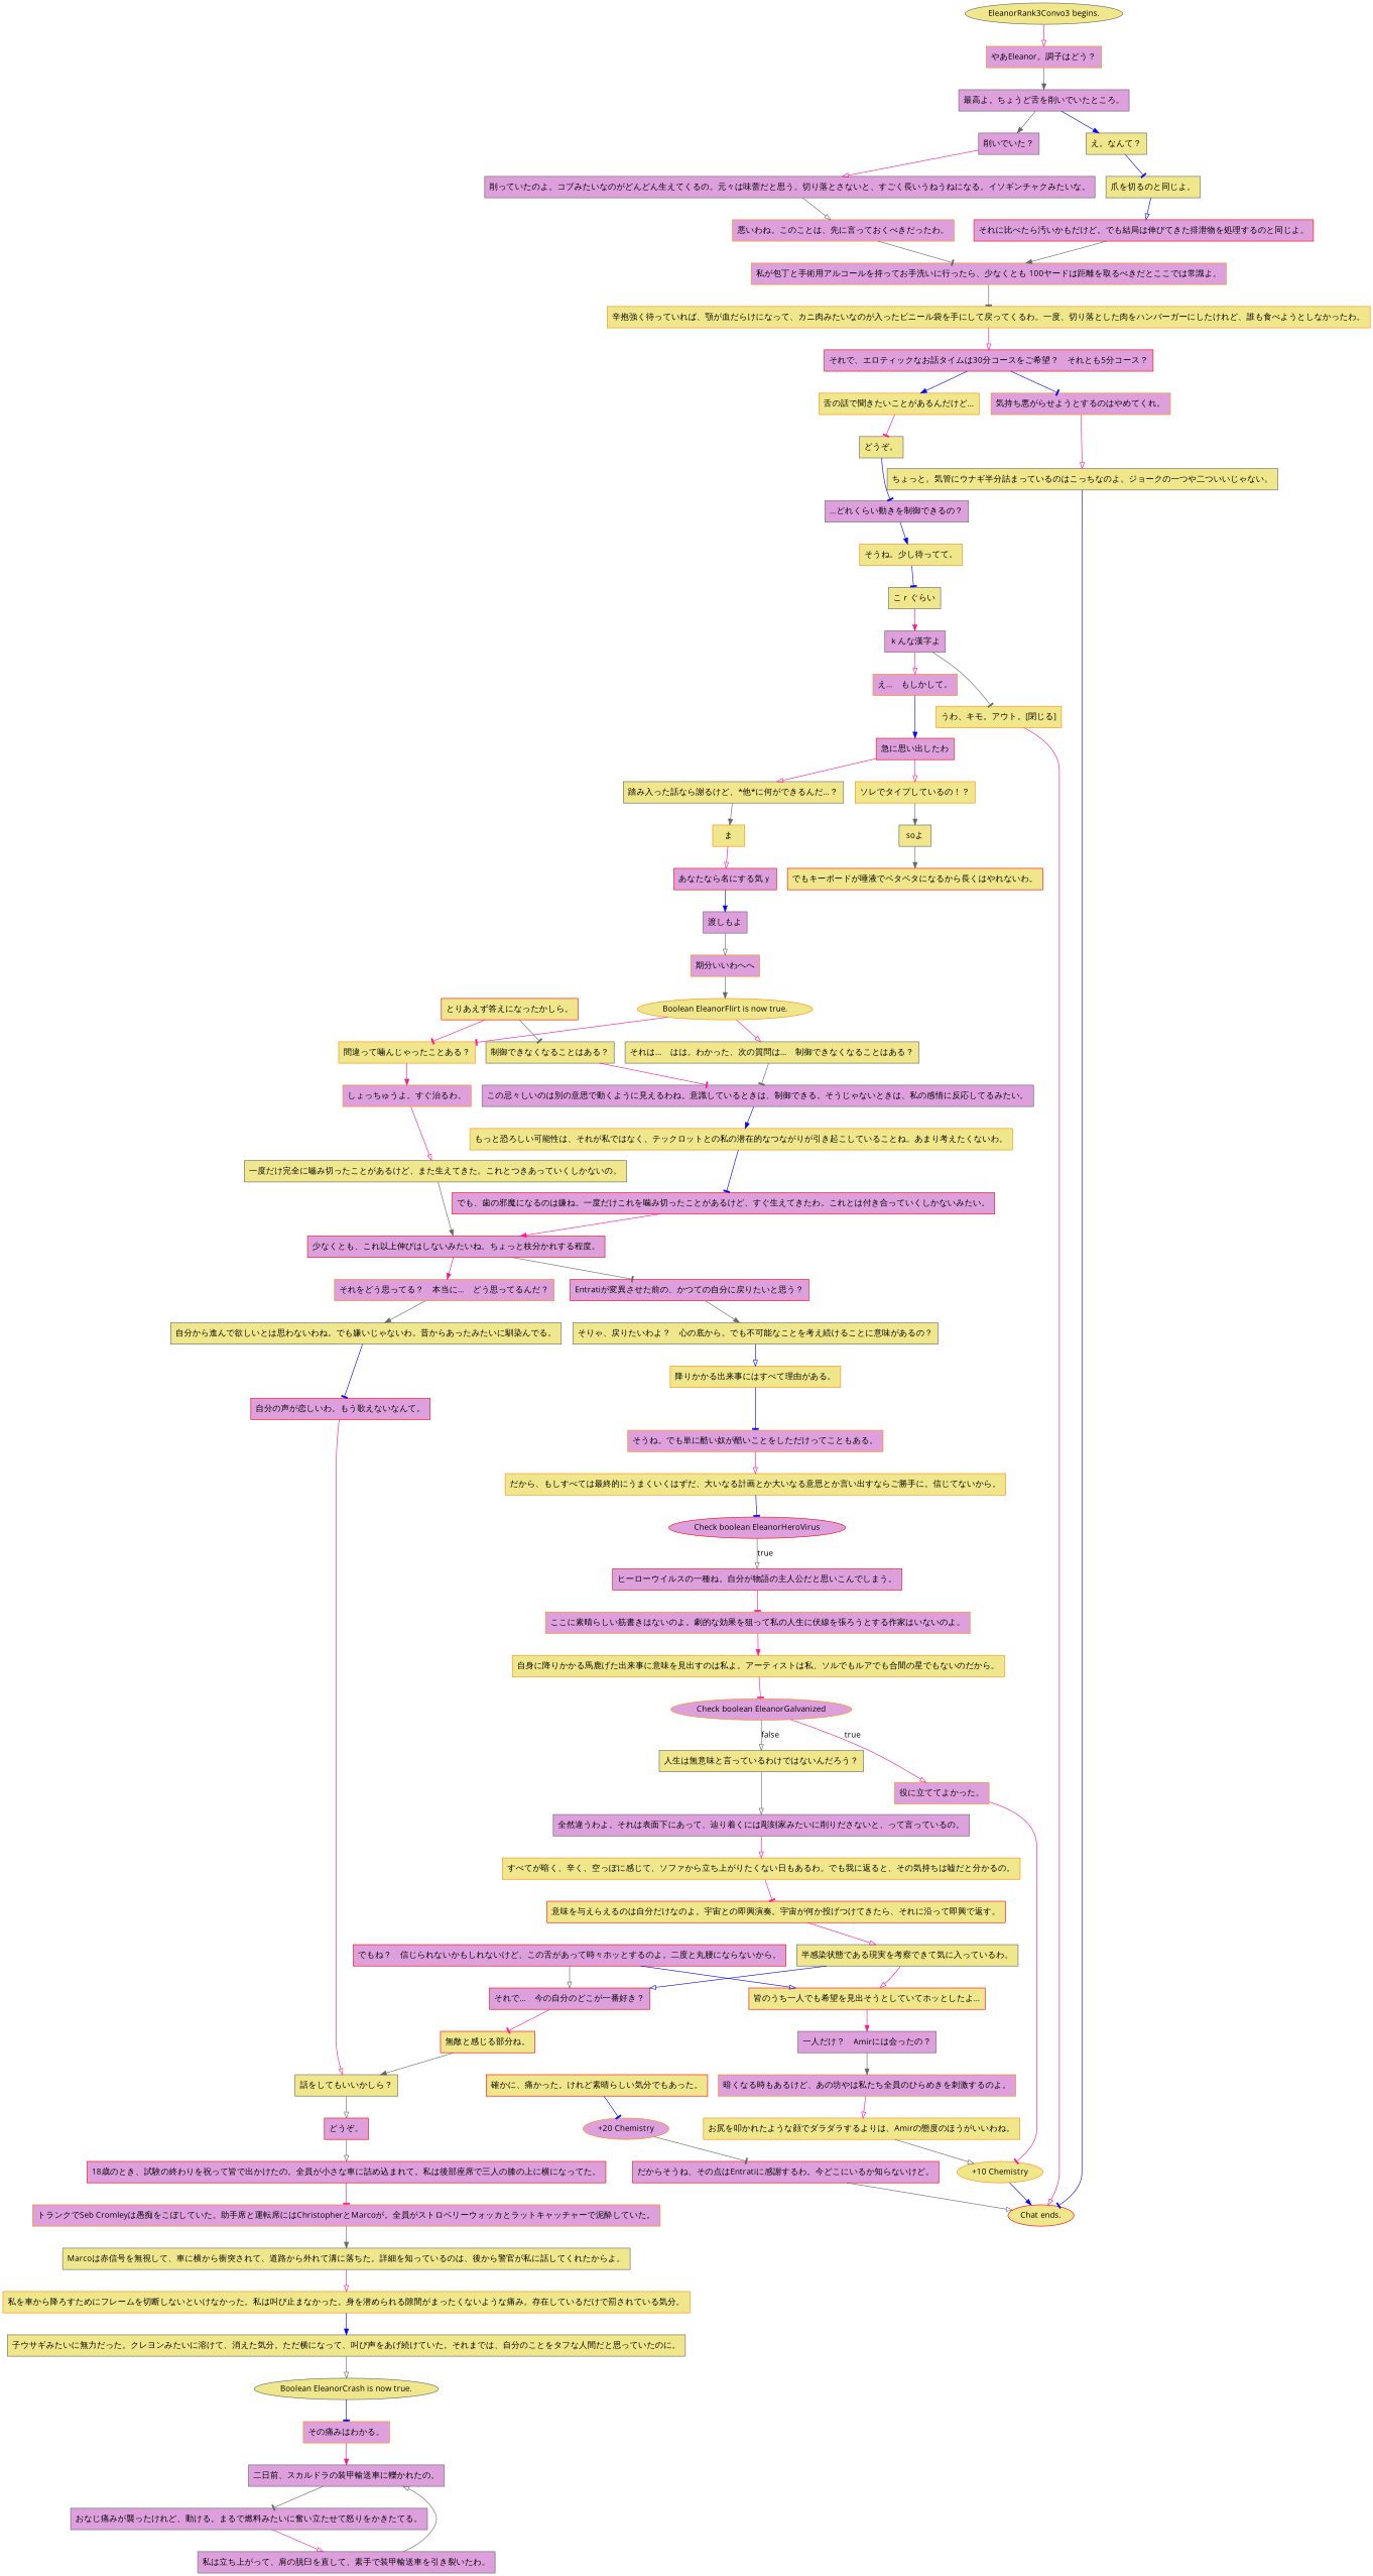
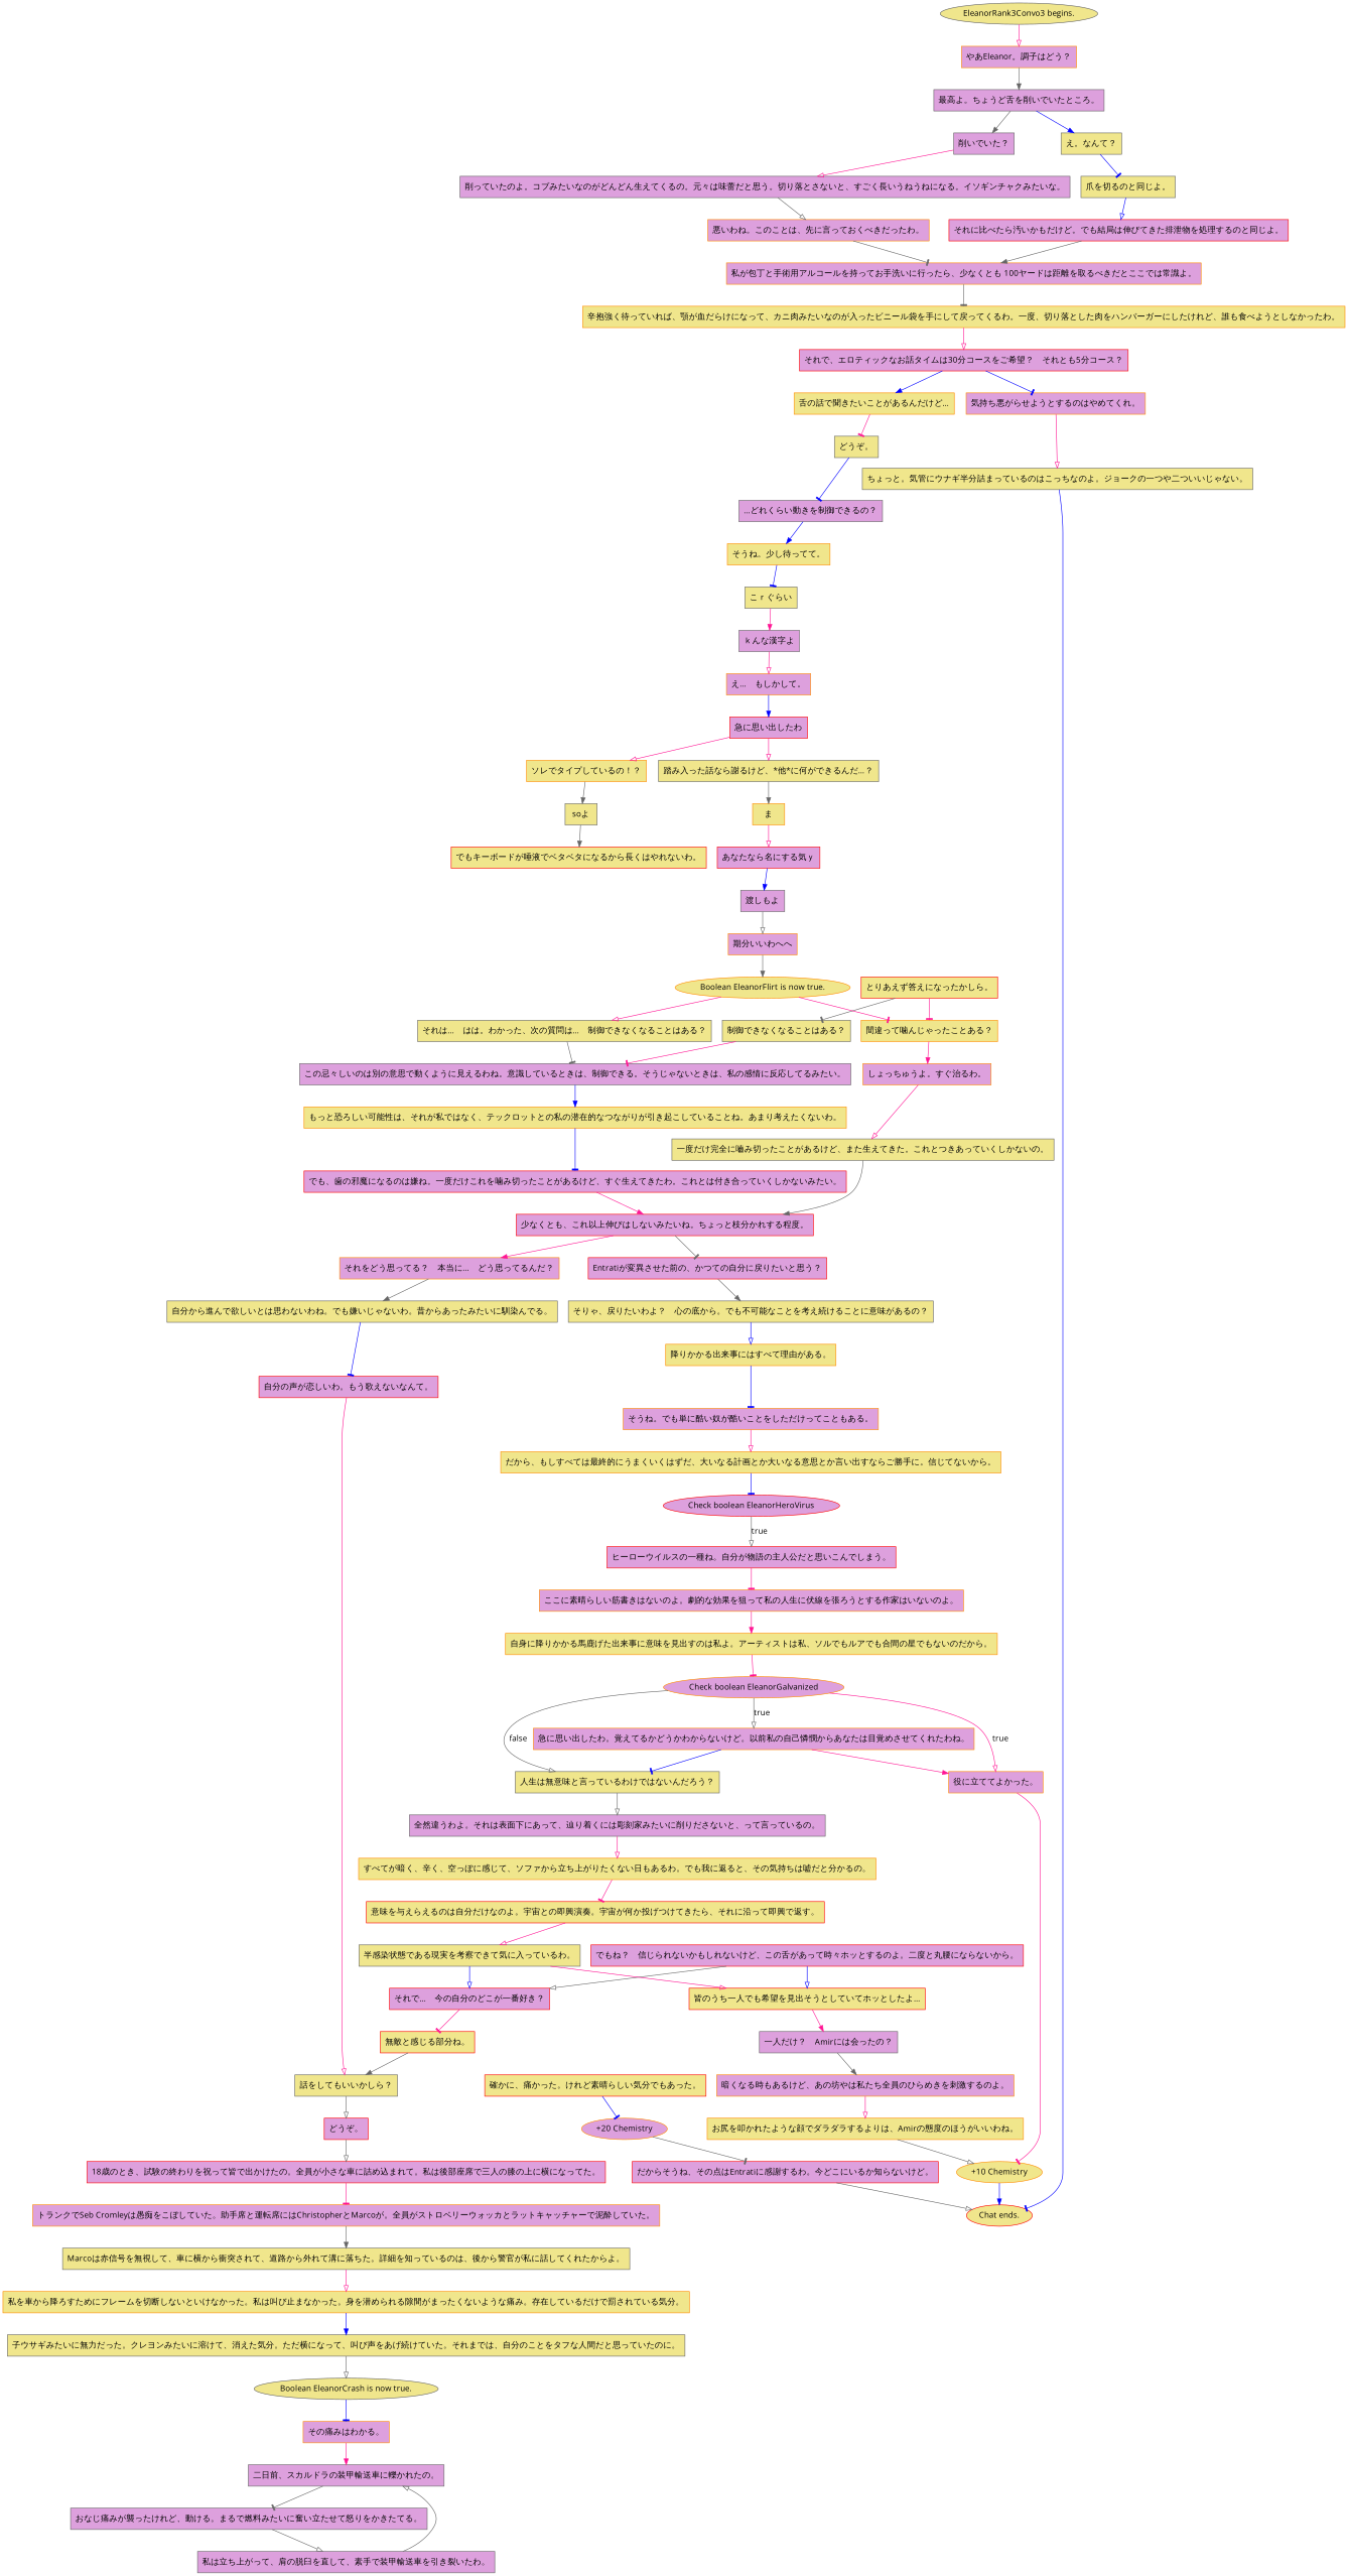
  digraph {
    fontname="Open Sans"
    node [color=darkorange fillcolor=plum fontname="Open Sans" style=filled shape=box]
    edge [arrowhead=onormal color=deeppink fontname="Open Sans"]
    "EleanorRank3Convo3 begins." [color=gray40 fillcolor=khaki shape=""]
    n2 [label="やあEleanor。調子はどう？"]
    n3 [color=gray40 label="最高よ。ちょうど舌を削いでいたところ。"]
    n4 [color=gray40 label="削いでいた？"]
    n5 [color=gray40 fillcolor=khaki label="え。なんて？"]
    n6 [color=gray40 label="削っていたのよ。コブみたいなのがどんどん生えてくるの。元々は味蕾だと思う。切り落とさないと、すごく長いうねうねになる。イソギンチャクみたいな。"]
    n7 [color=gray40 fillcolor=khaki label="爪を切るのと同じよ。"]
    n8 [label="悪いわね。このことは、先に言っておくべきだったわ。"]
    n9 [color=red label="それに比べたら汚いかもだけど。でも結局は伸びてきた排泄物を処理するのと同じよ。"]
    n10 [label="私が包丁と手術用アルコールを持ってお手洗いに行ったら、少なくとも 100ヤードは距離を取るべきだとここでは常識よ。"]
    n11 [fillcolor=khaki label="辛抱強く待っていれば、顎が血だらけになって、カニ肉みたいなのが入ったビニール袋を手にして戻ってくるわ。一度、切り落とした肉をハンバーガーにしたけれど、誰も食べようとしなかったわ。"]
    n12 [color=red label="それで、エロティックなお話タイムは30分コースをご希望？　それとも5分コース？"]
    n13 [label="気持ち悪がらせようとするのはやめてくれ。"]
    n14 [fillcolor=khaki label="舌の話で聞きたいことがあるんだけど…"]
    n15 [color=gray40 fillcolor=khaki label="ちょっと。気管にウナギ半分詰まっているのはこっちなのよ。ジョークの一つや二ついいじゃない。"]
    n16 [color=gray40 fillcolor=khaki label="どうぞ。"]
    "Chat ends." [color=red fillcolor=khaki shape=""]
    n18 [color=gray40 label="…どれくらい動きを制御できるの？"]
    n19 [fillcolor=khaki label="そうね。少し待ってて。"]
    n20 [color=gray40 fillcolor=khaki label="こｒぐらい"]
    n21 [color=gray40 label="ｋんな漢字よ"]
    n22 [label="え…　もしかして。"]
-   n23 [fillcolor=khaki label="うわ、キモ。アウト。[閉じる]"]
    n24 [color=red label="急に思い出したわ"]
    n25 [fillcolor=khaki label="ソレでタイプしているの！？"]
    n26 [color=gray40 fillcolor=khaki label="踏み入った話なら謝るけど、*他*に何ができるんだ…？"]
    n27 [color=gray40 fillcolor=khaki label="soよ"]
    n28 [fillcolor=khaki label="ま"]
    n29 [color=red fillcolor=khaki label="でもキーボードが唾液でベタベタになるから長くはやれないわ。"]
    n30 [color=red label="あなたなら名にする気ｙ"]
    n31 [color=gray40 label="渡しもよ"]
    n32 [color=red fillcolor=khaki label="とりあえず答えになったかしら。"]
    n33 [color=gray40 fillcolor=khaki label="制御できなくなることはある？"]
    n34 [fillcolor=khaki label="間違って噛んじゃったことある？"]
    n35 [label="期分いいわへへ"]
    n36 [color=gray40 label="この忌々しいのは別の意思で動くように見えるわね。意識しているときは、制御できる。そうじゃないときは、私の感情に反応してるみたい。"]
    n37 [label="しょっちゅうよ。すぐ治るわ。"]
    n38 [fillcolor=khaki label="Boolean EleanorFlirt is now true." shape=""]
    n39 [fillcolor=khaki label="もっと恐ろしい可能性は、それが私ではなく、テックロットとの私の潜在的なつながりが引き起こしていることね。あまり考えたくないわ。"]
    n40 [color=gray40 fillcolor=khaki label="一度だけ完全に嚙み切ったことがあるけど、また生えてきた。これとつきあっていくしかないの。"]
    n41 [color=gray40 fillcolor=khaki label="それは…　はは。わかった、次の質問は…　制御できなくなることはある？"]
    n42 [color=red label="でも、歯の邪魔になるのは嫌ね。一度だけこれを噛み切ったことがあるけど、すぐ生えてきたわ。これとは付き合っていくしかないみたい。"]
    n43 [color=red label="少なくとも、これ以上伸びはしないみたいね。ちょっと枝分かれする程度。"]
    n44 [color=red label="Entratiが変異させた前の、かつての自分に戻りたいと思う？"]
    n45 [label="それをどう思ってる？　本当に…　どう思ってるんだ？"]
    n46 [color=gray40 fillcolor=khaki label="そりゃ、戻りたいわよ？　心の底から。でも不可能なことを考え続けることに意味があるの？"]
    n47 [color=gray40 fillcolor=khaki label="自分から進んで欲しいとは思わないわね。でも嫌いじゃないわ。昔からあったみたいに馴染んでる。"]
    n48 [fillcolor=khaki label="降りかかる出来事にはすべて理由がある。"]
    n49 [color=red label="自分の声が恋しいわ。もう歌えないなんて。"]
    n50 [label="そうね。でも単に酷い奴が酷いことをしただけってこともある。"]
    n51 [color=gray40 fillcolor=khaki label="話をしてもいいかしら？"]
    n52 [fillcolor=khaki label="だから、もしすべては最終的にうまくいくはずだ、大いなる計画とか大いなる意思とか言い出すならご勝手に。信じてないから。"]
    n53 [color=red label="でもね？　信じられないかもしれないけど、この舌があって時々ホッとするのよ。二度と丸腰にならないから。"]
    n54 [color=red label="それで…　今の自分のどこが一番好き？"]
    n55 [color=red fillcolor=khaki label="皆のうち一人でも希望を見出そうとしていてホッとしたよ…"]
    n56 [color=red label="Check boolean EleanorHeroVirus" shape=""]
    n57 [color=red fillcolor=khaki label="無敵と感じる部分ね。"]
    n58 [color=gray40 label="一人だけ？　Amirには会ったの？"]
    n59 [color=red label="ヒーローウイルスの一種ね。自分が物語の主人公だと思いこんでしまう。"]
    n60 [label="暗くなる時もあるけど、あの坊やは私たち全員のひらめきを刺激するのよ。"]
    n61 [label="ここに素晴らしい筋書きはないのよ。劇的な効果を狙って私の人生に伏線を張ろうとする作家はいないのよ。"]
    n62 [fillcolor=khaki label="自身に降りかかる馬鹿げた出来事に意味を見出すのは私よ。アーティストは私、ソルでもルアでも合間の星でもないのだから。"]
    n63 [color=red label="どうぞ。"]
    n64 [fillcolor=khaki label="お尻を叩かれたような顔でダラダラするよりは、Amirの態度のほうがいいわね。"]
    n65 [label="Check boolean EleanorGalvanized" shape=""]
    n66 [color=red label="18歳のとき、試験の終わりを祝って皆で出かけたの。全員が小さな車に詰め込まれて。私は後部座席で三人の膝の上に横になってた。"]
    n67 [fillcolor=khaki label="+10 Chemistry" shape=""]
+   n68 [label="急に思い出したわ。覚えてるかどうかわからないけど。以前私の自己憐憫からあなたは目覚めさせてくれたわね。"]
    n69 [label="役に立ててよかった。"]
    n70 [color=gray40 fillcolor=khaki label="人生は無意味と言っているわけではないんだろう？"]
    n71 [label="トランクでSeb Cromleyは愚痴をこぼしていた。助手席と運転席にはChristopherとMarcoが。全員がストロベリーウォッカとラットキャッチャーで泥酔していた。"]
    n72 [color=gray40 label="全然違うわよ。それは表面下にあって、辿り着くには彫刻家みたいに削りださないと、って言っているの。"]
    n73 [color=gray40 fillcolor=khaki label="Marcoは赤信号を無視して、車に横から衝突されて、道路から外れて溝に落ちた。詳細を知っているのは、後から警官が私に話してくれたからよ。"]
    n74 [fillcolor=khaki label="すべてが暗く、辛く、空っぽに感じて、ソファから立ち上がりたくない日もあるわ。でも我に返ると、その気持ちは嘘だと分かるの。"]
    n75 [fillcolor=khaki label="私を車から降ろすためにフレームを切断しないといけなかった。私は叫び止まなかった。身を潜められる隙間がまったくないような痛み。存在しているだけで罰されている気分。"]
    n76 [color=red fillcolor=khaki label="意味を与えらえるのは自分だけなのよ。宇宙との即興演奏。宇宙が何か投げつけてきたら、それに沿って即興で返す。"]
    n77 [color=gray40 fillcolor=khaki label="子ウサギみたいに無力だった。クレヨンみたいに溶けて、消えた気分。ただ横になって、叫び声をあげ続けていた。それまでは、自分のことをタフな人間だと思っていたのに。"]
    n78 [color=gray40 fillcolor=khaki label="半感染状態である現実を考察できて気に入っているわ。"]
    n79 [color=gray40 fillcolor=khaki label="Boolean EleanorCrash is now true." shape=""]
    n80 [label="その痛みはわかる。"]
    n81 [color=gray40 label="二日前、スカルドラの装甲輸送車に轢かれたの。"]
    n82 [color=gray40 label="おなじ痛みが襲ったけれど、動ける。まるで燃料みたいに奮い立たせて怒りをかきたてる。"]
    n83 [color=gray40 label="私は立ち上がって、肩の脱臼を直して、素手で装甲輸送車を引き裂いたわ。"]
    n84 [color=red fillcolor=khaki label="確かに、痛かった。けれど素晴らしい気分でもあった。"]
    n85 [label="+20 Chemistry" shape=""]
    n86 [color=red label="だからそうね、その点はEntratiに感謝するわ。今どこにいるか知らないけど。"]
    "EleanorRank3Convo3 begins." -> n2
    n2 -> n3 [arrowhead=normal color=gray40]
    n3 -> n4 [arrowhead=normal color=gray40]
    n3 -> n5 [arrowhead=normal color=blue]
    n4 -> n6
    n5 -> n7 [arrowhead=tee color=blue]
    n6 -> n8 [color=gray40]
    n7 -> n9 [color=blue]
    n8 -> n10 [arrowhead=tee color=gray40]
    n9 -> n10 [arrowhead=normal color=gray40]
    n10 -> n11 [arrowhead=tee color=gray40]
    n11 -> n12
    n12 -> n13 [arrowhead=tee color=blue]
    n12 -> n14 [arrowhead=normal color=blue]
    n13 -> n15
    n14 -> n16 [arrowhead=tee]
    n15 -> "Chat ends." [arrowhead=tee color=blue]
    n16 -> n18 [arrowhead=tee color=blue]
    n18 -> n19 [arrowhead=normal color=blue]
    n19 -> n20 [arrowhead=tee color=blue]
    n20 -> n21 [arrowhead=normal]
    n21 -> n22
-   n21 -> n23 [arrowhead=tee color=gray40]
    n22 -> n24 [arrowhead=normal color=blue]
-   n23 -> "Chat ends."
    n24 -> n25
    n24 -> n26
    n25 -> n27 [arrowhead=normal color=gray40]
    n26 -> n28 [arrowhead=normal color=gray40]
    n27 -> n29 [arrowhead=normal color=gray40]
    n28 -> n30
    n30 -> n31 [arrowhead=normal color=blue]
    n31 -> n35 [color=gray40]
    n32 -> n33 [arrowhead=tee color=gray40]
    n32 -> n34 [arrowhead=tee]
    n33 -> n36 [arrowhead=tee]
    n34 -> n37 [arrowhead=normal]
    n35 -> n38 [arrowhead=normal color=gray40]
    n36 -> n39 [arrowhead=normal color=blue]
    n37 -> n40
    n38 -> n34 [arrowhead=tee]
    n38 -> n41
    n39 -> n42 [arrowhead=tee color=blue]
    n40 -> n43 [arrowhead=normal color=gray40]
    n41 -> n36 [arrowhead=tee color=gray40]
    n42 -> n43 [arrowhead=normal]
    n43 -> n44 [arrowhead=tee color=gray40]
    n43 -> n45 [arrowhead=normal]
    n44 -> n46 [arrowhead=normal color=gray40]
    n45 -> n47 [arrowhead=normal color=gray40]
    n46 -> n48 [color=blue]
    n47 -> n49 [arrowhead=tee color=blue]
    n48 -> n50 [arrowhead=tee color=blue]
    n49 -> n51
    n50 -> n52
    n51 -> n63 [color=gray40]
    n52 -> n56 [arrowhead=tee color=blue]
    n53 -> n54 [color=gray40]
    n53 -> n55 [color=blue]
    n54 -> n57 [arrowhead=tee]
    n55 -> n58 [arrowhead=normal]
    n56 -> n59 [color=gray40 label=true]
    n57 -> n51 [arrowhead=normal color=gray40]
    n58 -> n60 [arrowhead=normal color=gray40]
    n59 -> n61 [arrowhead=tee]
    n60 -> n64
    n61 -> n62 [arrowhead=normal]
    n62 -> n65 [arrowhead=tee]
    n63 -> n66 [color=gray40]
    n64 -> n67 [color=gray40]
+   n65 -> n68 [color=gray40 label=true]
    n65 -> n69 [label=true]
    n65 -> n70 [color=gray40 label=false]
    n66 -> n71 [arrowhead=tee]
    n67 -> "Chat ends." [arrowhead=normal color=blue]
+   n68 -> n69 [arrowhead=normal]
+   n68 -> n70 [arrowhead=tee color=blue]
    n69 -> n67 [arrowhead=tee]
    n70 -> n72 [color=gray40]
    n71 -> n73 [arrowhead=normal color=gray40]
    n72 -> n74
    n73 -> n75
    n74 -> n76 [arrowhead=tee]
    n75 -> n77 [arrowhead=normal color=blue]
    n76 -> n78
    n77 -> n79 [color=gray40]
    n78 -> n54 [color=blue]
    n78 -> n55
    n79 -> n80 [arrowhead=tee color=blue]
    n80 -> n81 [arrowhead=normal]
    n81 -> n82 [arrowhead=tee color=gray40]
-   n82 -> n83
+   n82 -> n83 [color=gray40]
    n83 -> n81 [color=gray40]
    n84 -> n85 [arrowhead=tee color=blue]
    n85 -> n86 [arrowhead=tee color=gray40]
    n86 -> "Chat ends." [color=gray40]
  }
